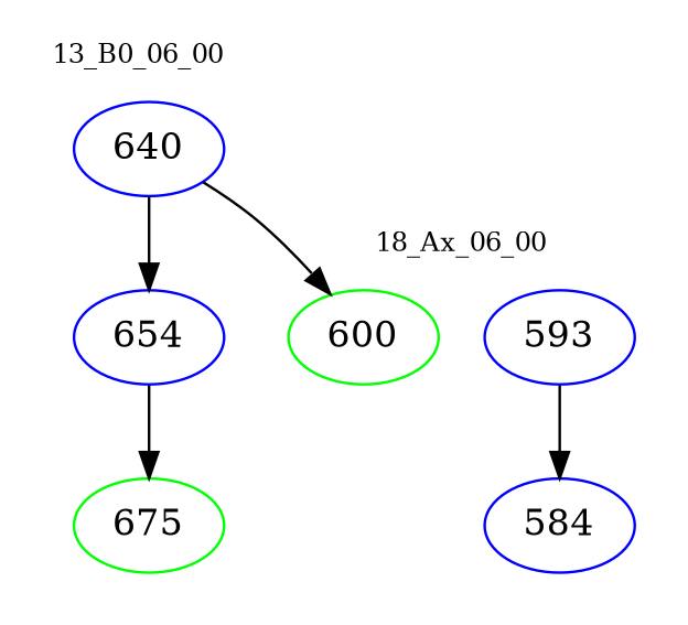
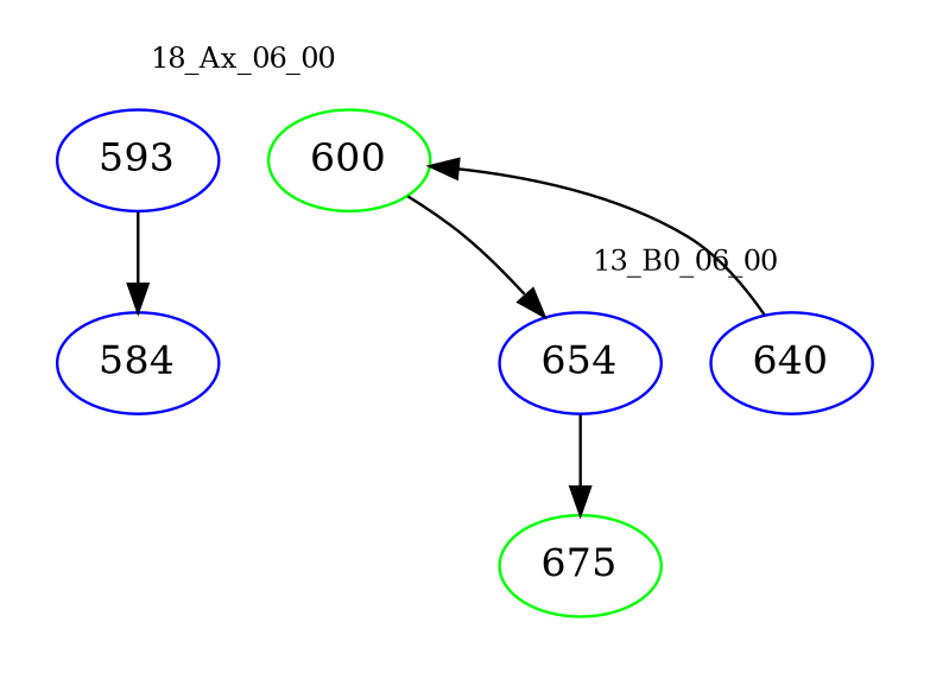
  digraph {
    node [color=blue]
    edge [color=black]
    n1 [label=593]
    n2 [label=584]
    n3 [color=green label=600]
    n4 [label=640]
    n5 [label=654]
    n6 [color=green label=675]
    subgraph cluster_1 {
      color=white
      fontsize=10
      label="18_Ax_06_00"
      n1
      n2
      n3
    }
    subgraph cluster_2 {
      color=white
      fontsize=10
      label="13_B0_06_00"
      n4
      n5
      n6
    }
    n1 -> n2
    n4 -> n3
-   n4 -> n5
+   n3 -> n5
    n5 -> n6
  }
